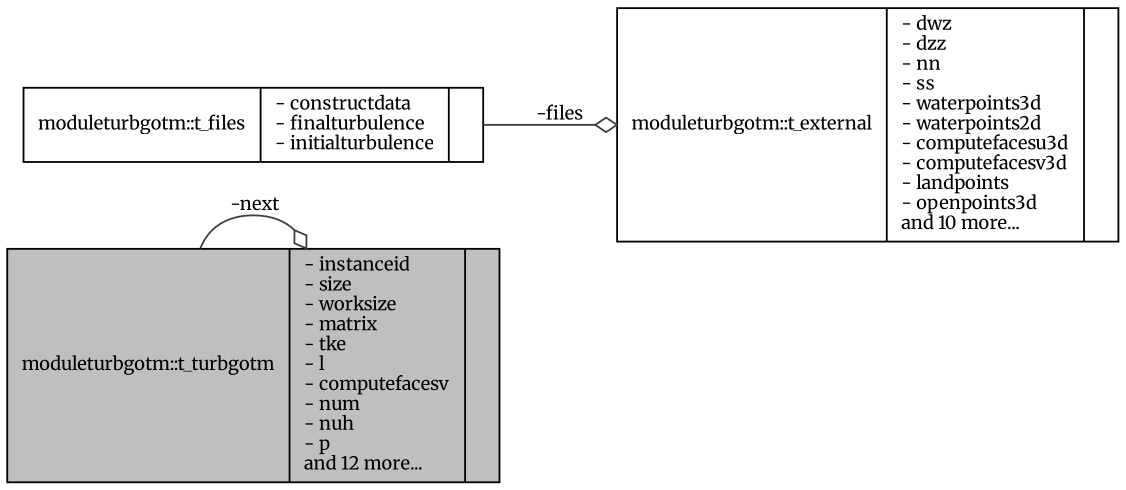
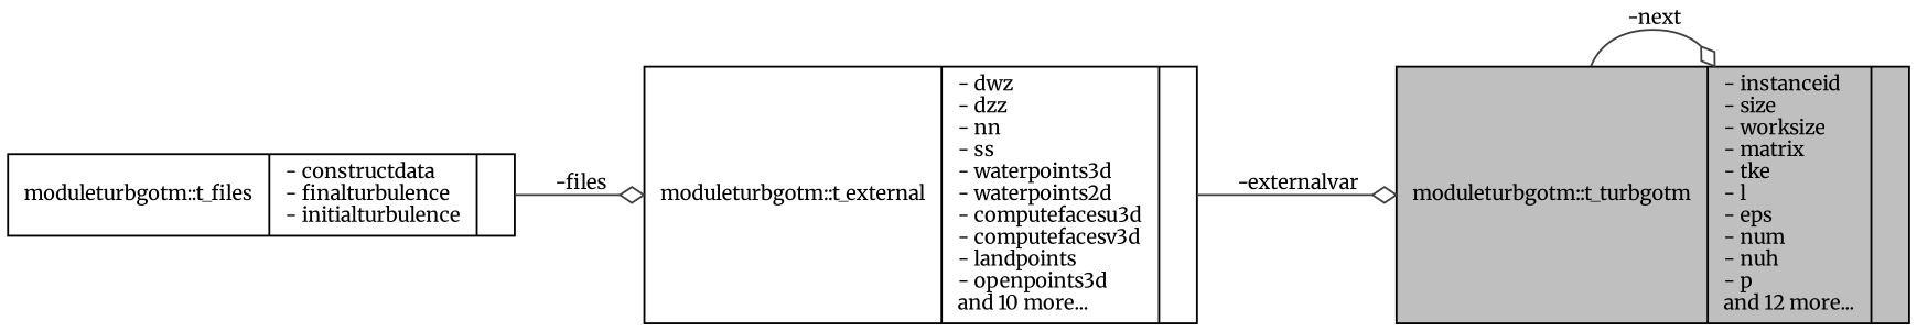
  digraph {
    fontname=Merriweather
    rankdir=LR
    node [color=black fillcolor=white fontname=Merriweather fontsize=10 shape=record style=filled]
    edge [arrowhead=odiamond color=grey25 fontname=Merriweather fontsize=10 labelfontname=Helvetica labelfontsize=10 style=solid]
-   n1 [fillcolor=grey75 fontcolor=black height=0.2 label="{moduleturbgotm::t_turbgotm\n|- instanceid\l- size\l- worksize\l- matrix\l- tke\l- l\l- computefacesv\l- num\l- nuh\l- p\land 12 more...\l|}" width=0.4]
+   n1 [fillcolor=grey75 fontcolor=black height=0.2 label="{moduleturbgotm::t_turbgotm\n|- instanceid\l- size\l- worksize\l- matrix\l- tke\l- l\l- eps\l- num\l- nuh\l- p\land 12 more...\l|}" width=0.4]
    n2 [height=0.2 label="{moduleturbgotm::t_external\n|- dwz\l- dzz\l- nn\l- ss\l- waterpoints3d\l- waterpoints2d\l- computefacesu3d\l- computefacesv3d\l- landpoints\l- openpoints3d\land 10 more...\l|}" width=0.4]
    n3 [height=0.2 label="{moduleturbgotm::t_files\n|- constructdata\l- finalturbulence\l- initialturbulence\l|}" width=0.4]
    n1 -> n1 [label=" -next"]
+   n2 -> n1 [label=" -externalvar"]
    n3 -> n2 [label=" -files"]
  }
